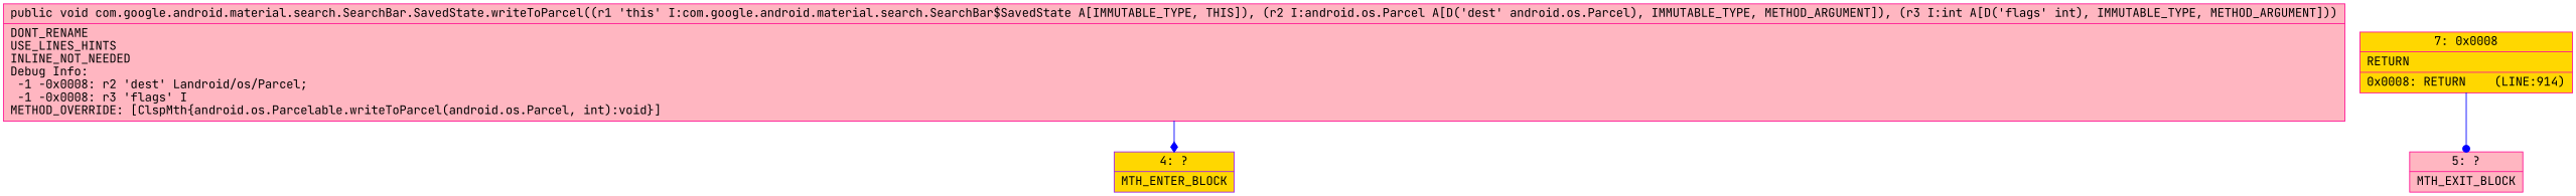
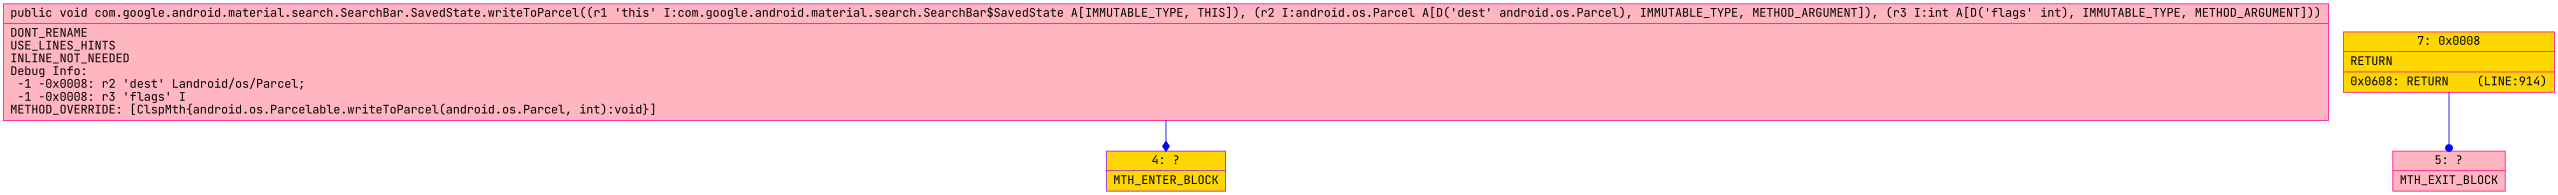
  digraph {
    fontname="JetBrains Mono"
    node [color=deeppink fillcolor=gold fontname="JetBrains Mono" shape=record style=filled]
    edge [color=blue fontname="JetBrains Mono"]
    n1 [color=purple label="{4\:\ ?|MTH_ENTER_BLOCK\l}"]
-   n2 [label="{7\:\ 0x0008|RETURN\l|0x0008: RETURN    (LINE:914)\l}"]
+   n2 [label="{7\:\ 0x0008|RETURN\l|0x0608: RETURN    (LINE:914)\l}"]
    n3 [fillcolor=lightpink label="{5\:\ ?|MTH_EXIT_BLOCK\l}"]
    n4 [fillcolor=lightpink label="{public void com.google.android.material.search.SearchBar.SavedState.writeToParcel((r1 'this' I:com.google.android.material.search.SearchBar$SavedState A[IMMUTABLE_TYPE, THIS]), (r2 I:android.os.Parcel A[D('dest' android.os.Parcel), IMMUTABLE_TYPE, METHOD_ARGUMENT]), (r3 I:int A[D('flags' int), IMMUTABLE_TYPE, METHOD_ARGUMENT]))  | DONT_RENAME\lUSE_LINES_HINTS\lINLINE_NOT_NEEDED\lDebug Info:\l  \-1 \-0x0008: r2 'dest' Landroid\/os\/Parcel;\l  \-1 \-0x0008: r3 'flags' I\lMETHOD_OVERRIDE: [ClspMth\{android.os.Parcelable.writeToParcel(android.os.Parcel, int):void\}]\l}"]
    n2 -> n3 [arrowhead=dot]
    n4 -> n1 [arrowhead=diamond]
  }
